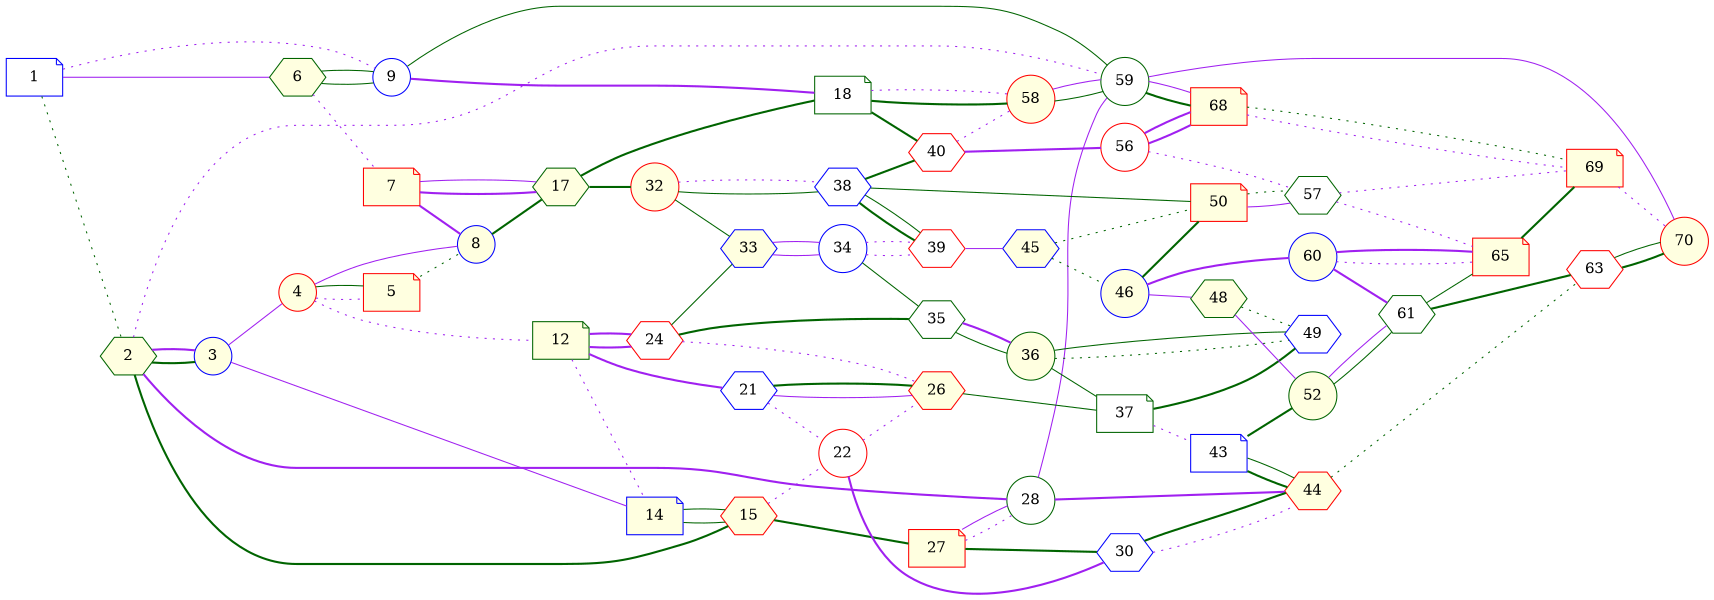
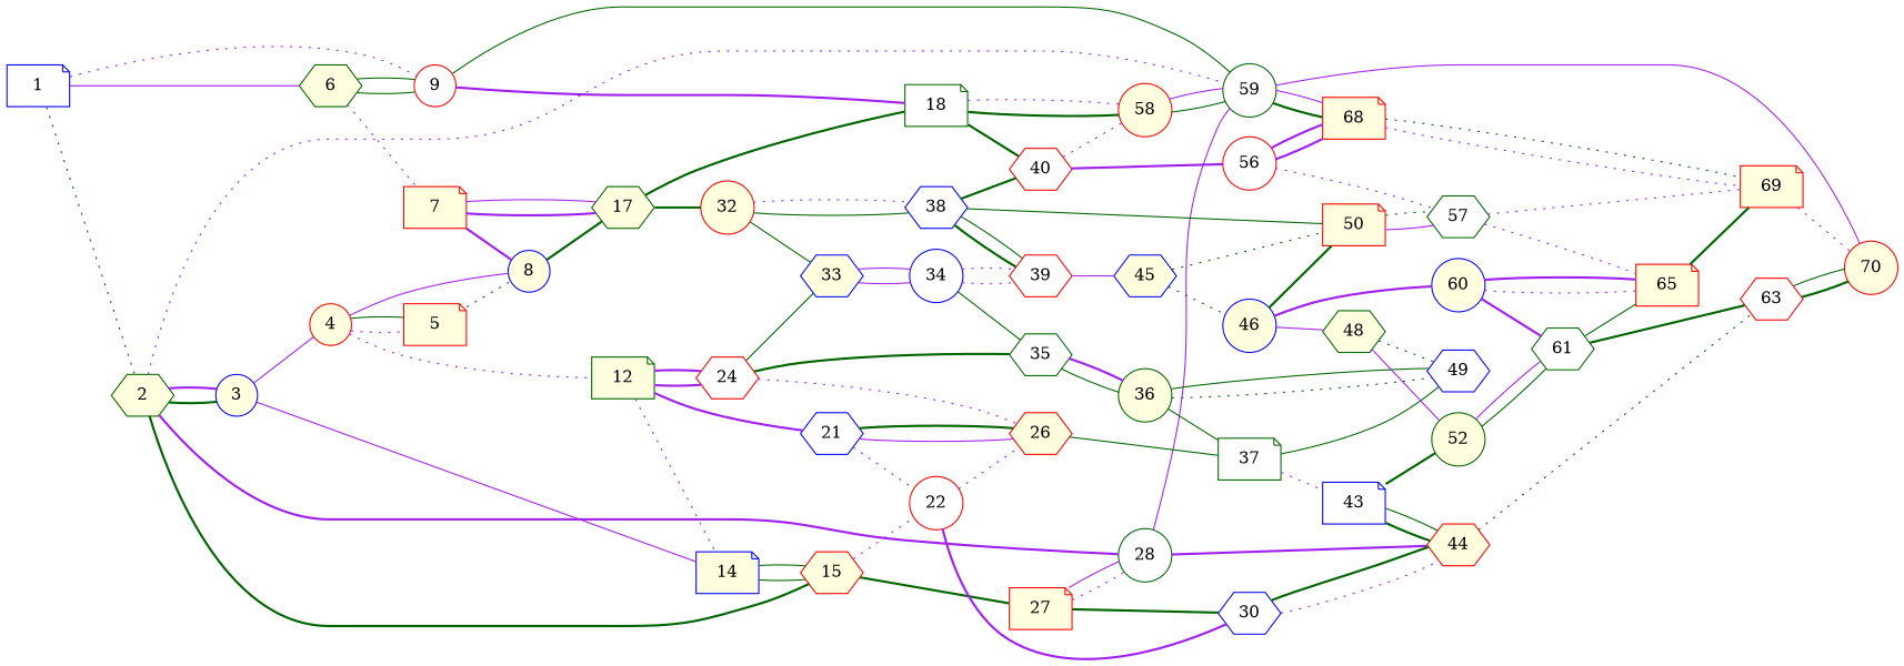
  graph {
    rankdir=LR
    node [color=red fillcolor=lightyellow shape=hexagon style=filled]
    edge [color=purple style=solid]
    1 [color=blue fillcolor=white shape=note]
    2 [color=darkgreen super="+16"]
    6 [color=darkgreen]
-   9 [color=blue fillcolor=white shape=circle]
+   9 [fillcolor=white shape=circle]
    3 [color=blue shape=circle]
    15 [super="+23"]
    28 [color=darkgreen fillcolor=white shape=circle super="+54"]
    59 [color=darkgreen fillcolor=white shape=circle super="+66"]
    7 [shape=note]
    18 [color=darkgreen fillcolor=white shape=note super="+19"]
    4 [shape=circle super="+11"]
    14 [color=blue shape=note]
    22 [fillcolor=white shape=circle super="+29"]
    27 [shape=note]
    44 [super="+53"]
    68 [shape=note]
    70 [shape=circle]
    5 [shape=note]
    8 [color=blue shape=circle super="+10"]
    12 [color=darkgreen shape=note super="+13"]
    17 [color=darkgreen super="+20"]
    21 [color=blue fillcolor=white]
    24 [fillcolor=white super="+25"]
    32 [shape=circle]
    40 [fillcolor=white super="+55"]
    58 [shape=circle]
    26 [super="+31"]
    33 [color=blue]
    35 [color=darkgreen fillcolor=white]
    30 [color=blue fillcolor=white]
    38 [color=blue fillcolor=white super="+41"]
    56 [fillcolor=white shape=circle]
    37 [color=darkgreen fillcolor=white shape=note super="+42"]
    34 [color=blue fillcolor=white shape=circle]
    36 [color=darkgreen shape=circle]
    49 [color=blue fillcolor=white]
    43 [color=blue fillcolor=white shape=note]
    63 [fillcolor=white]
    39 [fillcolor=white]
    50 [shape=note super="+51"]
    45 [color=blue]
    52 [color=darkgreen shape=circle]
    57 [color=darkgreen fillcolor=white super="+64"]
    46 [color=blue shape=circle super="+47"]
    61 [color=darkgreen fillcolor=white super="+62"]
    48 [color=darkgreen]
    60 [color=blue shape=circle]
    65 [shape=note super="+67"]
    69 [shape=note super="+71"]
    1 -- 2 [color=darkgreen style=dotted]
    1 -- 6
    1 -- 9 [style=dotted]
    2 -- 3 [color=darkgreen style=bold]
    2 -- 3 [style=bold]
    2 -- 15 [color=darkgreen style=bold]
    2 -- 28 [style=bold]
    2 -- 59 [style=dotted]
    6 -- 9 [color=darkgreen]
    6 -- 9 [color=darkgreen]
    6 -- 7 [style=dotted]
    9 -- 59 [color=darkgreen]
    9 -- 18 [style=bold]
    3 -- 4
    3 -- 14
    15 -- 22 [style=dotted]
    15 -- 27 [color=darkgreen style=bold]
    28 -- 59
    28 -- 44 [style=bold]
    59 -- 68 [color=darkgreen style=bold]
    59 -- 68
    59 -- 70
    7 -- 8 [style=bold]
    7 -- 17 [style=bold]
    7 -- 17
    18 -- 40 [color=darkgreen style=bold]
    18 -- 58 [color=darkgreen style=bold]
    18 -- 58 [style=dotted]
    4 -- 5 [style=dotted]
    4 -- 5 [color=darkgreen]
    4 -- 8
    4 -- 12 [style=dotted]
    14 -- 15 [color=darkgreen]
    14 -- 15 [color=darkgreen]
    22 -- 26 [style=dotted]
    22 -- 30 [style=bold]
    27 -- 28 [style=dotted]
    27 -- 28
    27 -- 30 [color=darkgreen style=bold]
    44 -- 63 [color=darkgreen style=dotted]
    68 -- 69 [style=dotted]
    68 -- 69 [color=darkgreen style=dotted]
    5 -- 8 [color=darkgreen style=dotted]
    8 -- 17 [color=darkgreen style=bold]
    12 -- 14 [style=dotted]
    12 -- 21 [style=bold]
    12 -- 24 [style=bold]
    12 -- 24 [style=bold]
    17 -- 18 [color=darkgreen style=bold]
    17 -- 32 [color=darkgreen style=bold]
    21 -- 22 [style=dotted]
    21 -- 26
    21 -- 26 [color=darkgreen style=bold]
    24 -- 26 [style=dotted]
    24 -- 33 [color=darkgreen]
    24 -- 35 [color=darkgreen style=bold]
    32 -- 33 [color=darkgreen]
    32 -- 38 [color=darkgreen]
    32 -- 38 [style=dotted]
    40 -- 58 [style=dotted]
    40 -- 56 [style=bold]
    58 -- 59 [color=darkgreen]
    58 -- 59
    26 -- 37 [color=darkgreen]
    33 -- 34
    33 -- 34
    35 -- 36 [color=darkgreen]
    35 -- 36 [style=bold]
    30 -- 44 [style=dotted]
    30 -- 44 [color=darkgreen style=bold]
    38 -- 40 [color=darkgreen style=bold]
    38 -- 39 [color=darkgreen style=bold]
    38 -- 39 [color=darkgreen]
    38 -- 50 [color=darkgreen]
    56 -- 68 [style=bold]
    56 -- 68 [style=bold]
    56 -- 57 [style=dotted]
-   37 -- 49 [color=darkgreen style=bold]
+   37 -- 49 [color=darkgreen]
    37 -- 43 [style=dotted]
    34 -- 35 [color=darkgreen]
    34 -- 39 [style=dotted]
    34 -- 39 [style=dotted]
    36 -- 37 [color=darkgreen]
    36 -- 49 [color=darkgreen style=dotted]
    36 -- 49 [color=darkgreen]
    43 -- 44 [color=darkgreen style=bold]
    43 -- 44 [color=darkgreen]
    43 -- 52 [color=darkgreen style=bold]
    63 -- 70 [color=darkgreen style=bold]
    63 -- 70 [color=darkgreen]
    39 -- 45
    50 -- 57
    50 -- 57 [color=darkgreen style=dotted]
    45 -- 50 [color=darkgreen style=dotted]
    45 -- 46 [color=darkgreen style=dotted]
    52 -- 61 [color=darkgreen]
    52 -- 61
    57 -- 65 [style=dotted]
    57 -- 69 [style=dotted]
    46 -- 50 [color=darkgreen style=bold]
    46 -- 48
    46 -- 60 [style=bold]
    61 -- 63 [color=darkgreen style=bold]
    61 -- 65 [color=darkgreen]
    48 -- 49 [color=darkgreen style=dotted]
    48 -- 52
    60 -- 61 [style=bold]
    60 -- 65 [style=dotted]
    60 -- 65 [style=bold]
    65 -- 69 [color=darkgreen style=bold]
    69 -- 70 [style=dotted]
  }
